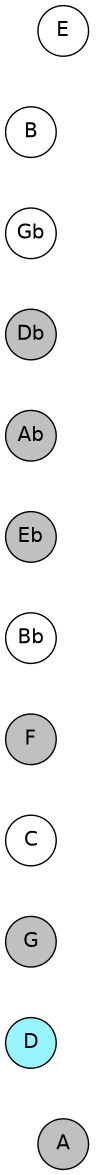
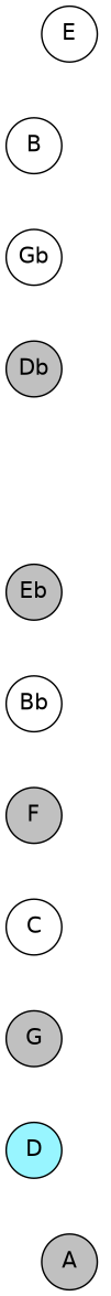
  graph {
    mindist=.1
    node [fillcolor=gray fontname=Helvetica margin=0 shape=circle style=filled]
    edge [style=invis]
    E [fillcolor=white]
    B [fillcolor=white]
    Gb [fillcolor=white]
    Db
-   Ab
    Eb
    Bb [fillcolor=white]
    F
    C [fillcolor=white]
    G
    D [fillcolor=cadetblue1]
    A
    subgraph sub_1 {
      E
      B
      Gb
      Db
-     Ab
      Eb
      Bb
      F
      C
      G
      D
      A
    }
    E -- B
    B -- Gb
    Gb -- Db
-   Db -- Ab
-   Ab -- Eb
    Eb -- Bb
    Bb -- F
    F -- C
    C -- G
    G -- D
    D -- A
    A -- E
  }
